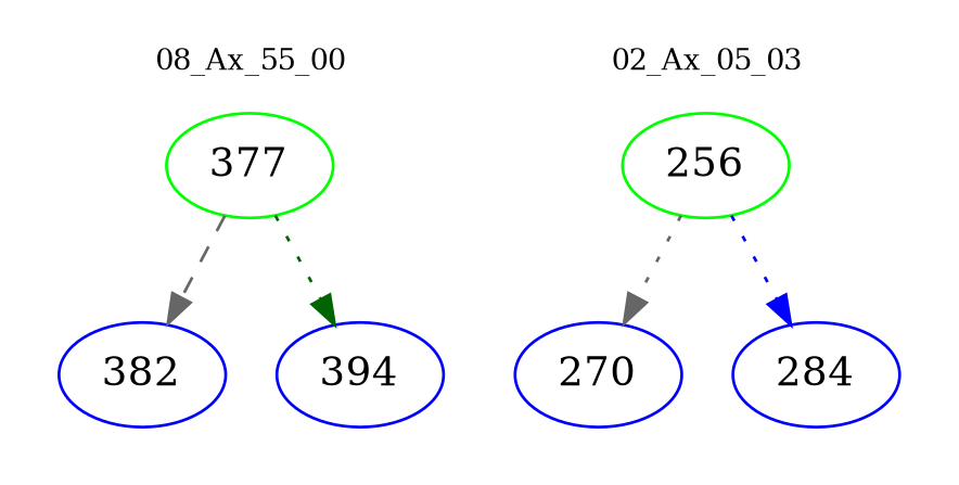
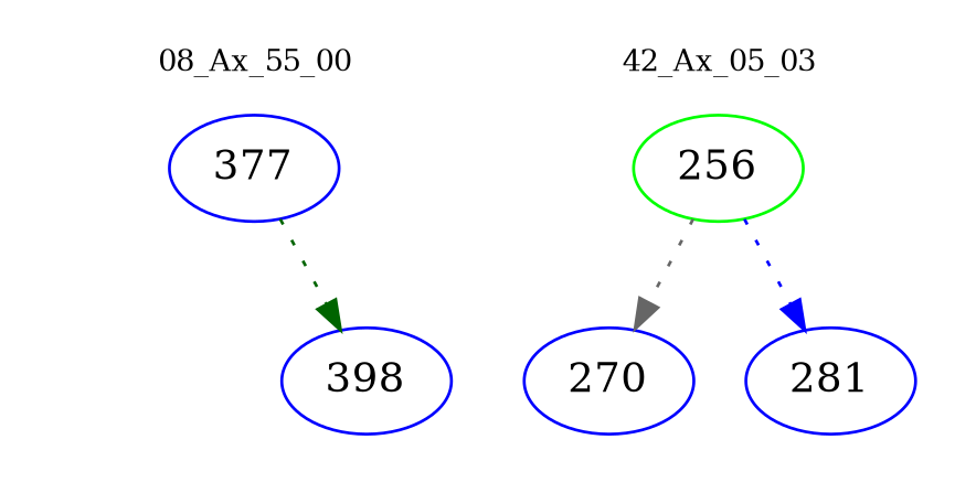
  digraph {
    fontname="DejaVu Serif"
    node [color=blue fontname="DejaVu Serif"]
    edge [color=gray40 fontname="DejaVu Serif" style=dotted]
-   n1 [color=green label=377]
-   n2 [label=382]
-   n3 [label=394]
+   n1 [label=377]
+   n3 [label=398]
    n4 [color=green label=256]
    n5 [label=270]
-   n6 [label=284]
+   n6 [label=281]
    subgraph cluster_1 {
      color=white
      fontsize=10
      label="08_Ax_55_00"
      n1
-     n2
      n3
    }
    subgraph cluster_2 {
      color=white
      fontsize=10
-     label="02_Ax_05_03"
+     label="42_Ax_05_03"
      n4
      n5
      n6
    }
-   n1 -> n2 [style=dashed]
    n1 -> n3 [color=darkgreen]
    n4 -> n5
    n4 -> n6 [color=blue]
  }
